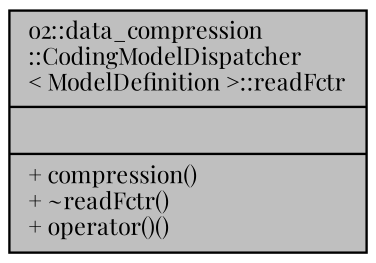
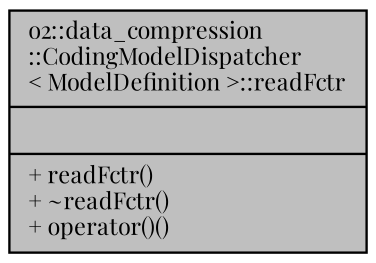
  digraph {
    fontname="Playfair Display"
-   n1 [color=black fillcolor=grey75 fontcolor=black fontname="Playfair Display" fontsize=10 height=0.2 label="{o2::data_compression\l::CodingModelDispatcher\l\< ModelDefinition \>::readFctr\n||+ compression()\l+ ~readFctr()\l+ operator()()\l}" shape=record style=filled width=0.4]
+   n1 [color=black fillcolor=grey75 fontcolor=black fontname="Playfair Display" fontsize=10 height=0.2 label="{o2::data_compression\l::CodingModelDispatcher\l\< ModelDefinition \>::readFctr\n||+ readFctr()\l+ ~readFctr()\l+ operator()()\l}" shape=record style=filled width=0.4]
  }
